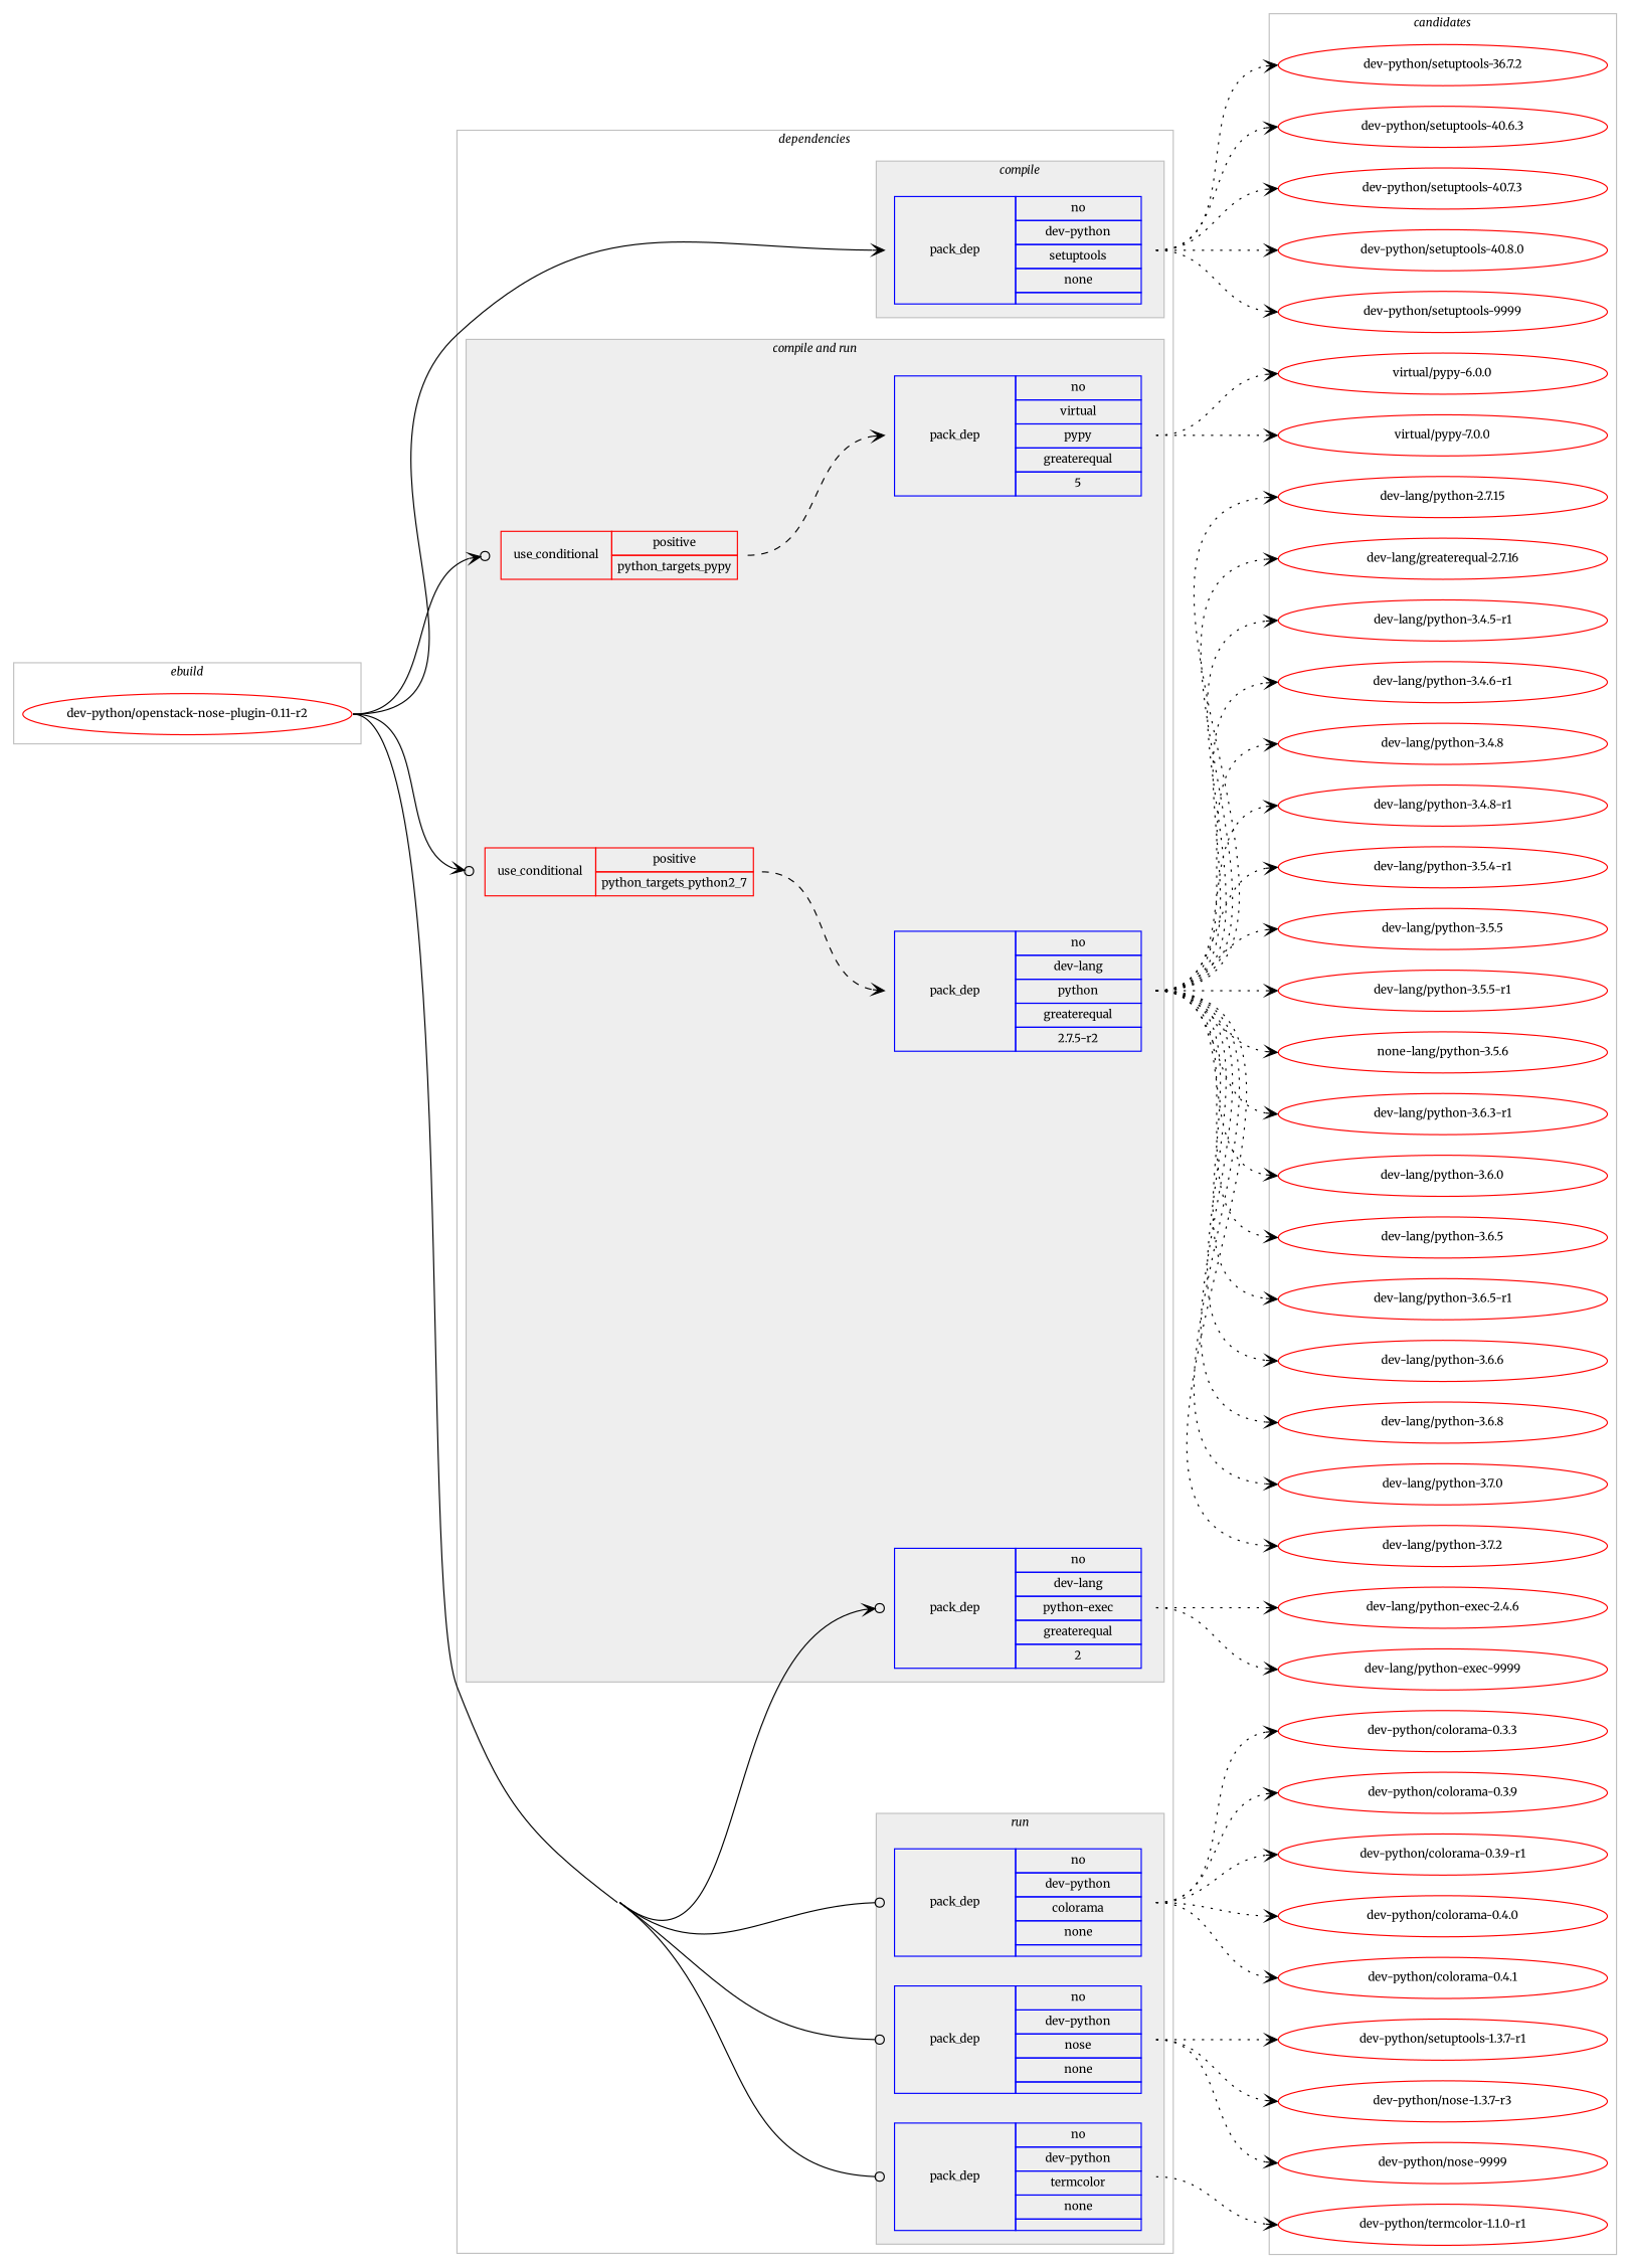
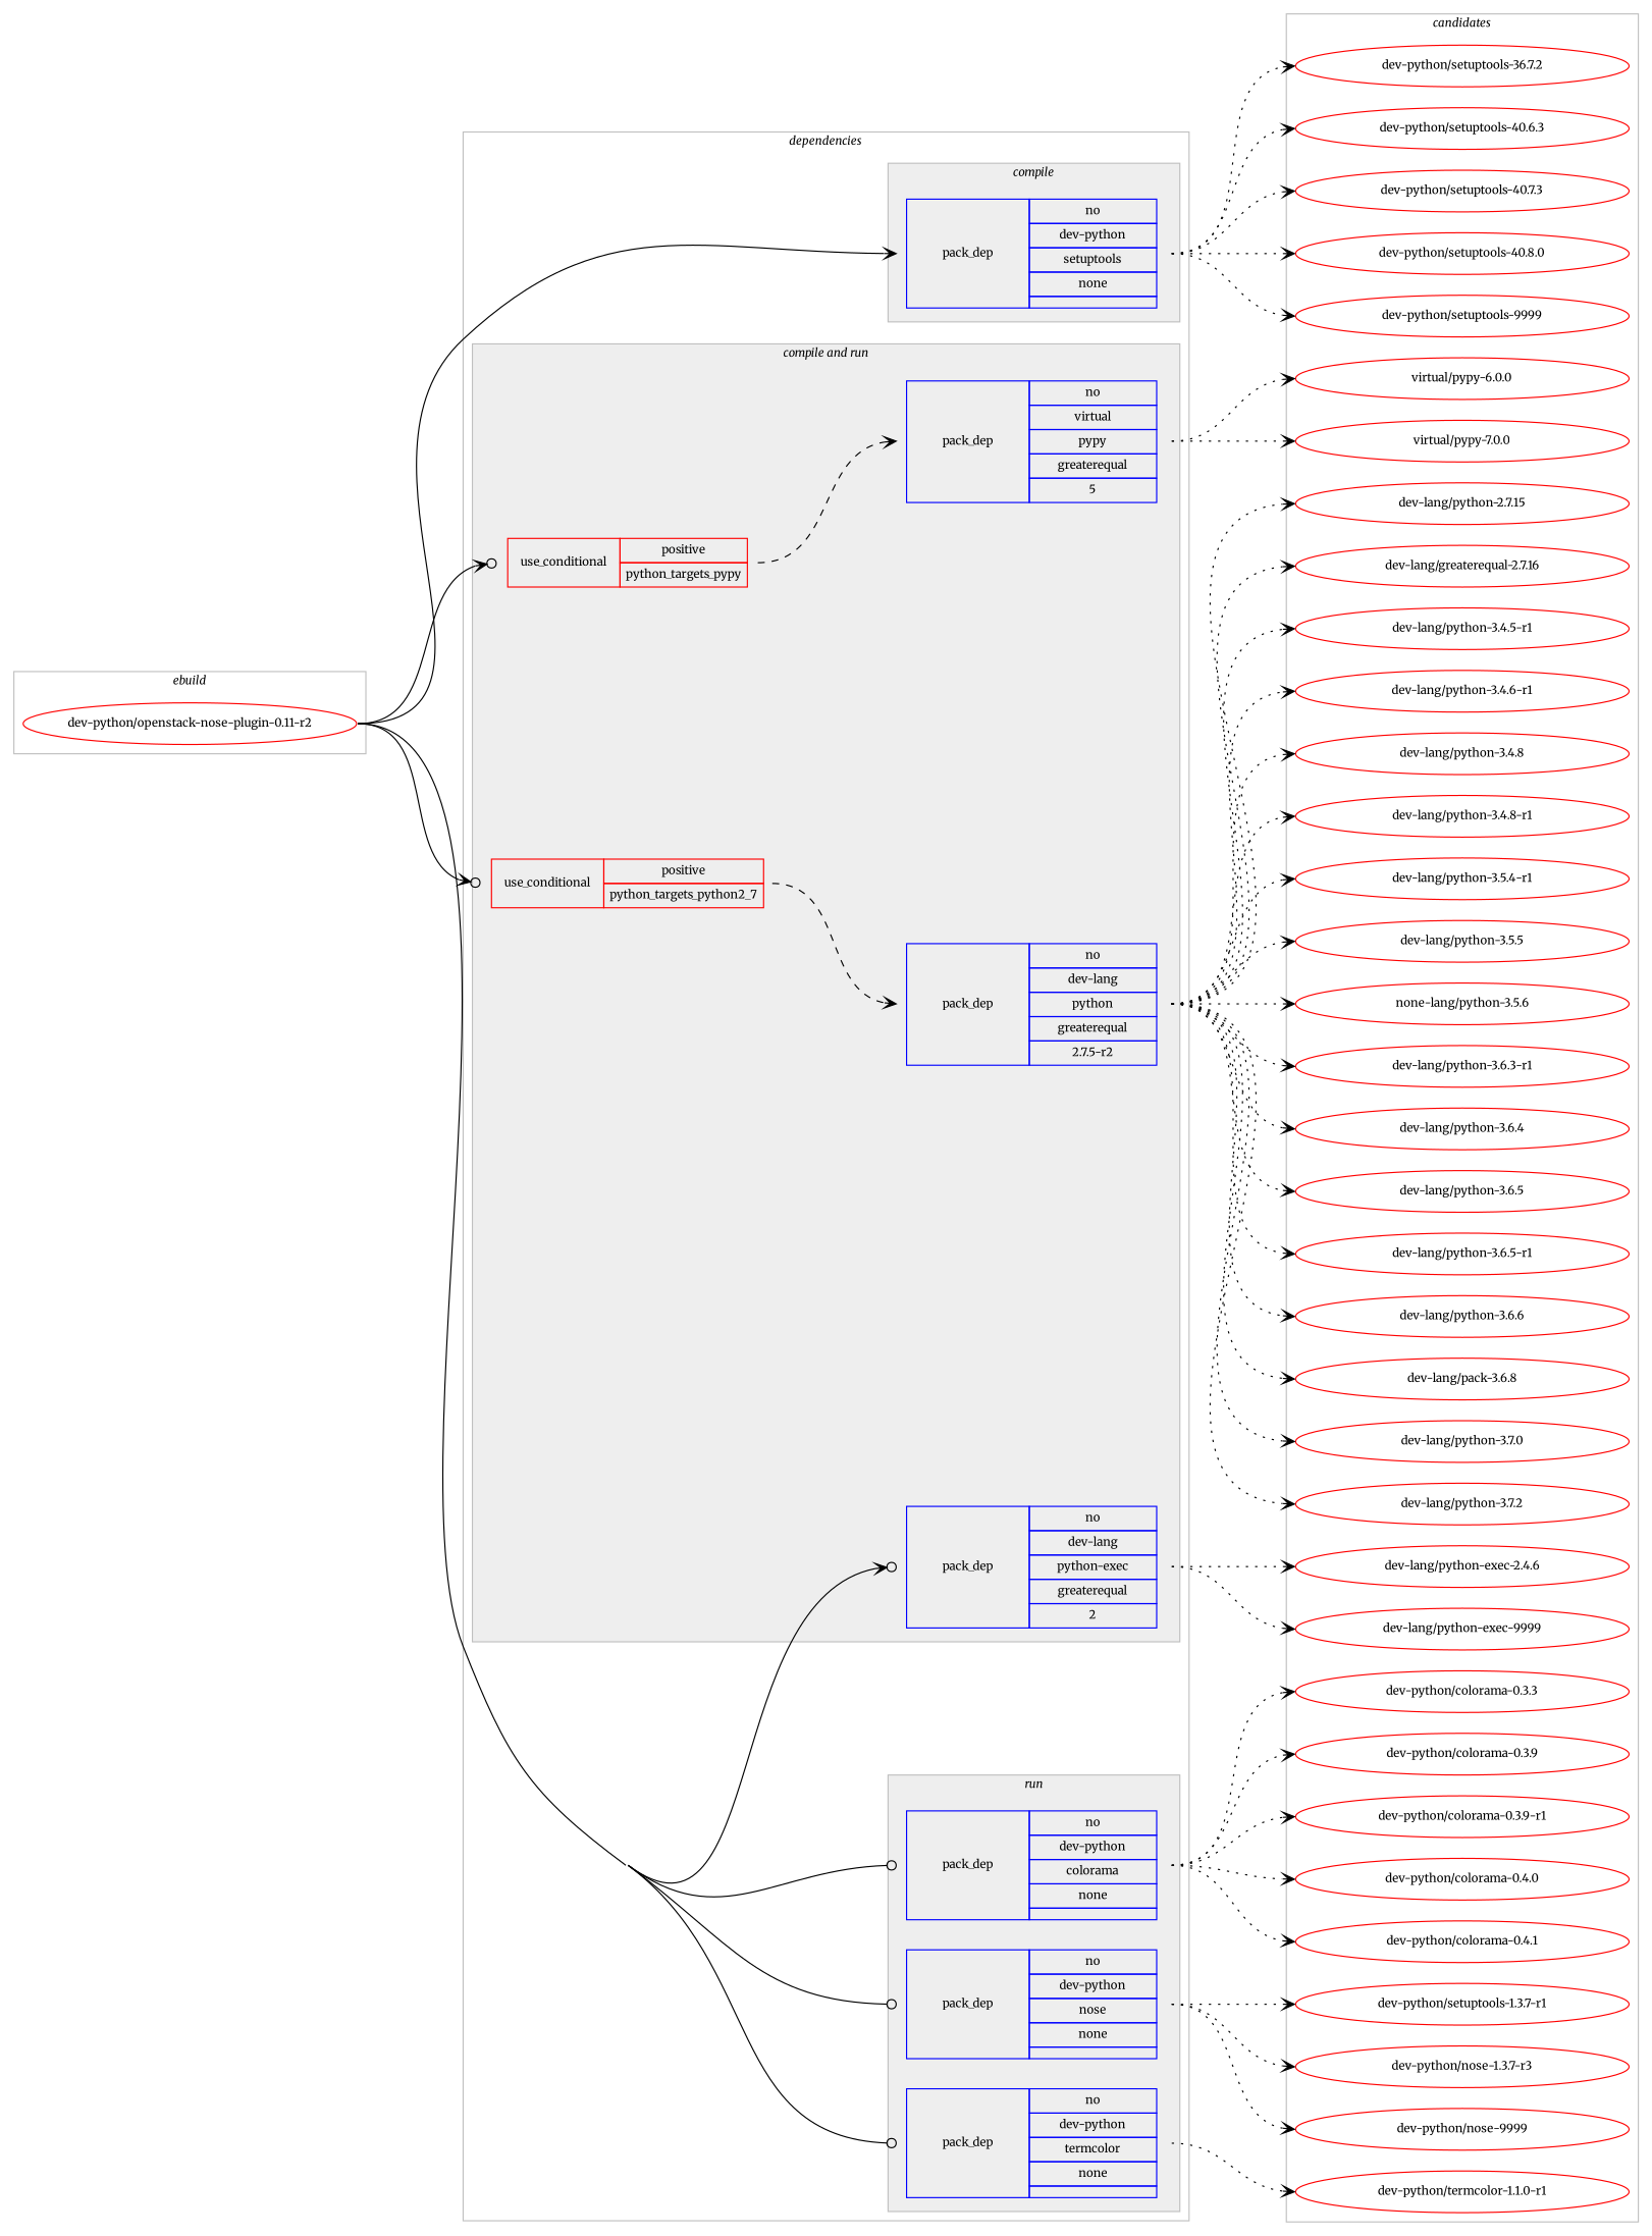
  digraph {
    compound=true
    concentrate=true
    fontname=Merriweather
    fontsize=10
    newrank=true
    rankdir=LR
    ranksep=1.5
    node [color=red fontname=Merriweather fontsize=10]
    edge [arrowhead=vee fontname=Merriweather headport=w style=dotted tailport=e weight=100]
    n1 [label="dev-python/openstack-nose-plugin-0.11-r2" width=4]
    n2 [color=blue label=<<TABLE BORDER="0" CELLBORDER="1" CELLSPACING="0" CELLPADDING="4" WIDTH="220"><TR><TD ROWSPAN="6" CELLPADDING="30">pack_dep</TD></TR><TR><TD WIDTH="110">no</TD></TR><TR><TD>dev-python</TD></TR><TR><TD>setuptools</TD></TR><TR><TD>none</TD></TR><TR><TD></TD></TR></TABLE>> shape=none]
    n3 [color=blue label=<<TABLE BORDER="0" CELLBORDER="1" CELLSPACING="0" CELLPADDING="4" WIDTH="220"><TR><TD ROWSPAN="6" CELLPADDING="30">pack_dep</TD></TR><TR><TD WIDTH="110">no</TD></TR><TR><TD>virtual</TD></TR><TR><TD>pypy</TD></TR><TR><TD>greaterequal</TD></TR><TR><TD>5</TD></TR></TABLE>> shape=none]
    n4 [label=<<TABLE BORDER="0" CELLBORDER="1" CELLSPACING="0" CELLPADDING="4"><TR><TD ROWSPAN="3" CELLPADDING="10">use_conditional</TD></TR><TR><TD>positive</TD></TR><TR><TD>python_targets_pypy</TD></TR></TABLE>> shape=none]
    n5 [color=blue label=<<TABLE BORDER="0" CELLBORDER="1" CELLSPACING="0" CELLPADDING="4" WIDTH="220"><TR><TD ROWSPAN="6" CELLPADDING="30">pack_dep</TD></TR><TR><TD WIDTH="110">no</TD></TR><TR><TD>dev-lang</TD></TR><TR><TD>python</TD></TR><TR><TD>greaterequal</TD></TR><TR><TD>2.7.5-r2</TD></TR></TABLE>> shape=none]
    n6 [label=<<TABLE BORDER="0" CELLBORDER="1" CELLSPACING="0" CELLPADDING="4"><TR><TD ROWSPAN="3" CELLPADDING="10">use_conditional</TD></TR><TR><TD>positive</TD></TR><TR><TD>python_targets_python2_7</TD></TR></TABLE>> shape=none]
    n7 [color=blue label=<<TABLE BORDER="0" CELLBORDER="1" CELLSPACING="0" CELLPADDING="4" WIDTH="220"><TR><TD ROWSPAN="6" CELLPADDING="30">pack_dep</TD></TR><TR><TD WIDTH="110">no</TD></TR><TR><TD>dev-lang</TD></TR><TR><TD>python-exec</TD></TR><TR><TD>greaterequal</TD></TR><TR><TD>2</TD></TR></TABLE>> shape=none]
    n8 [color=blue label=<<TABLE BORDER="0" CELLBORDER="1" CELLSPACING="0" CELLPADDING="4" WIDTH="220"><TR><TD ROWSPAN="6" CELLPADDING="30">pack_dep</TD></TR><TR><TD WIDTH="110">no</TD></TR><TR><TD>dev-python</TD></TR><TR><TD>colorama</TD></TR><TR><TD>none</TD></TR><TR><TD></TD></TR></TABLE>> shape=none]
    n9 [color=blue label=<<TABLE BORDER="0" CELLBORDER="1" CELLSPACING="0" CELLPADDING="4" WIDTH="220"><TR><TD ROWSPAN="6" CELLPADDING="30">pack_dep</TD></TR><TR><TD WIDTH="110">no</TD></TR><TR><TD>dev-python</TD></TR><TR><TD>nose</TD></TR><TR><TD>none</TD></TR><TR><TD></TD></TR></TABLE>> shape=none]
    n10 [color=blue label=<<TABLE BORDER="0" CELLBORDER="1" CELLSPACING="0" CELLPADDING="4" WIDTH="220"><TR><TD ROWSPAN="6" CELLPADDING="30">pack_dep</TD></TR><TR><TD WIDTH="110">no</TD></TR><TR><TD>dev-python</TD></TR><TR><TD>termcolor</TD></TR><TR><TD>none</TD></TR><TR><TD></TD></TR></TABLE>> shape=none]
    n11 [label="dev-python/setuptools-36.7.2" width=4]
    n12 [label="dev-python/setuptools-40.6.3" width=4]
    n13 [label="dev-python/setuptools-40.7.3" width=4]
    n14 [label="dev-python/setuptools-40.8.0" width=4]
    n15 [label="dev-python/setuptools-9999" width=4]
    n16 [label="virtual/pypy-6.0.0" width=4]
    n17 [label="virtual/pypy-7.0.0" width=4]
    n18 [label="dev-lang/python-2.7.15" width=4]
    n19 [label="dev-lang/greaterequal-2.7.16" width=4]
    n20 [label="dev-lang/python-3.4.5-r1" width=4]
    n21 [label="dev-lang/python-3.4.6-r1" width=4]
    n22 [label="dev-lang/python-3.4.8" width=4]
    n23 [label="dev-lang/python-3.4.8-r1" width=4]
    n24 [label="dev-lang/python-3.5.4-r1" width=4]
    n25 [label="dev-lang/python-3.5.5" width=4]
-   n26 [label="dev-lang/python-3.5.5-r1" width=4]
    n27 [label="none-lang/python-3.5.6" width=4]
    n28 [label="dev-lang/python-3.6.3-r1" width=4]
-   n29 [label="dev-lang/python-3.6.0" width=4]
+   n29 [label="dev-lang/python-3.6.4" width=4]
    n30 [label="dev-lang/python-3.6.5" width=4]
    n31 [label="dev-lang/python-3.6.5-r1" width=4]
    n32 [label="dev-lang/python-3.6.6" width=4]
-   n33 [label="dev-lang/python-3.6.8" width=4]
+   n33 [label="dev-lang/pack-3.6.8" width=4]
    n34 [label="dev-lang/python-3.7.0" width=4]
    n35 [label="dev-lang/python-3.7.2" width=4]
    n36 [label="dev-lang/python-exec-2.4.6" width=4]
    n37 [label="dev-lang/python-exec-9999" width=4]
    n38 [label="dev-python/colorama-0.3.3" width=4]
    n39 [label="dev-python/colorama-0.3.9" width=4]
    n40 [label="dev-python/colorama-0.3.9-r1" width=4]
    n41 [label="dev-python/colorama-0.4.0" width=4]
    n42 [label="dev-python/colorama-0.4.1" width=4]
    n43 [label="dev-python/setuptools-1.3.7-r1" width=4]
    n44 [label="dev-python/nose-1.3.7-r3" width=4]
    n45 [label="dev-python/nose-9999" width=4]
    n46 [label="dev-python/termcolor-1.1.0-r1" width=4]
    subgraph cluster_1 {
      color=gray
      label=<<i>ebuild</i>>
      rank=same
      n1
    }
    subgraph cluster_2 {
      color=gray
      label=<<i>dependencies</i>>
      subgraph cluster_3 {
        color=gray
        fillcolor="#eeeeee"
        label=<<i>compile</i>>
        style=filled
        subgraph sub_4 {
          color=gray
          fillcolor="#eeeeee"
          label=<<i>compile</i>>
          style=filled
          n2
        }
      }
      subgraph cluster_5 {
        color=gray
        fillcolor="#eeeeee"
        label=<<i>compile and run</i>>
        style=filled
        subgraph sub_6 {
          color=gray
          fillcolor="#eeeeee"
          label=<<i>compile and run</i>>
          style=filled
          n4
          subgraph sub_7 {
            color=gray
            fillcolor="#eeeeee"
            label=<<i>compile and run</i>>
            style=filled
            n3
          }
        }
        subgraph sub_8 {
          color=gray
          fillcolor="#eeeeee"
          label=<<i>compile and run</i>>
          style=filled
          n6
          subgraph sub_9 {
            color=gray
            fillcolor="#eeeeee"
            label=<<i>compile and run</i>>
            style=filled
            n5
          }
        }
        subgraph sub_10 {
          color=gray
          fillcolor="#eeeeee"
          label=<<i>compile and run</i>>
          style=filled
          n7
        }
      }
      subgraph cluster_11 {
        color=gray
        fillcolor="#eeeeee"
        label=<<i>run</i>>
        style=filled
        subgraph sub_12 {
          color=gray
          fillcolor="#eeeeee"
          label=<<i>run</i>>
          style=filled
          n8
        }
        subgraph sub_13 {
          color=gray
          fillcolor="#eeeeee"
          label=<<i>run</i>>
          style=filled
          n9
        }
        subgraph sub_14 {
          color=gray
          fillcolor="#eeeeee"
          label=<<i>run</i>>
          style=filled
          n10
        }
      }
    }
    subgraph cluster_15 {
      color=gray
      label=<<i>candidates</i>>
      rank=same
      subgraph sub_16 {
        color=black
        label=<<i>candidates</i>>
        nodesep=1
        rank=same
        n11
        n12
        n13
        n14
        n15
      }
      subgraph sub_17 {
        color=black
        label=<<i>candidates</i>>
        nodesep=1
        rank=same
        n16
        n17
      }
      subgraph sub_18 {
        color=black
        label=<<i>candidates</i>>
        nodesep=1
        rank=same
        n18
        n19
        n20
        n21
        n22
        n23
        n24
        n25
-       n26
        n27
        n28
        n29
        n30
        n31
        n32
        n33
        n34
        n35
      }
      subgraph sub_19 {
        color=black
        label=<<i>candidates</i>>
        nodesep=1
        rank=same
        n36
        n37
      }
      subgraph sub_20 {
        color=black
        label=<<i>candidates</i>>
        nodesep=1
        rank=same
        n38
        n39
        n40
        n41
        n42
      }
      subgraph sub_21 {
        color=black
        label=<<i>candidates</i>>
        nodesep=1
        rank=same
        n43
        n44
        n45
      }
      subgraph sub_22 {
        color=black
        label=<<i>candidates</i>>
        nodesep=1
        rank=same
        n46
      }
    }
    n1 -> n2 [style=solid weight=20]
    n1 -> n4 [arrowhead=odotvee style=solid weight=20]
    n1 -> n6 [arrowhead=odotvee style=solid weight=20]
    n1 -> n7 [arrowhead=odotvee style=solid weight=20]
    n1 -> n8 [arrowhead=odot style=solid weight=20]
    n1 -> n9 [arrowhead=odot style=solid weight=20]
    n1 -> n10 [arrowhead=odot style=solid weight=20]
    n2 -> n11
    n2 -> n12
    n2 -> n13
    n2 -> n14
    n2 -> n15
    n3 -> n16
    n3 -> n17
    n4 -> n3 [style=dashed weight=20]
    n5 -> n18
    n5 -> n19
    n5 -> n20
    n5 -> n21
    n5 -> n22
    n5 -> n23
    n5 -> n24
    n5 -> n25
-   n5 -> n26
    n5 -> n27
    n5 -> n28
    n5 -> n29
    n5 -> n30
    n5 -> n31
    n5 -> n32
    n5 -> n33
    n5 -> n34
    n5 -> n35
    n6 -> n5 [style=dashed weight=20]
    n7 -> n36
    n7 -> n37
    n8 -> n38
    n8 -> n39
    n8 -> n40
    n8 -> n41
    n8 -> n42
    n9 -> n43
    n9 -> n44
    n9 -> n45
    n10 -> n46
  }
